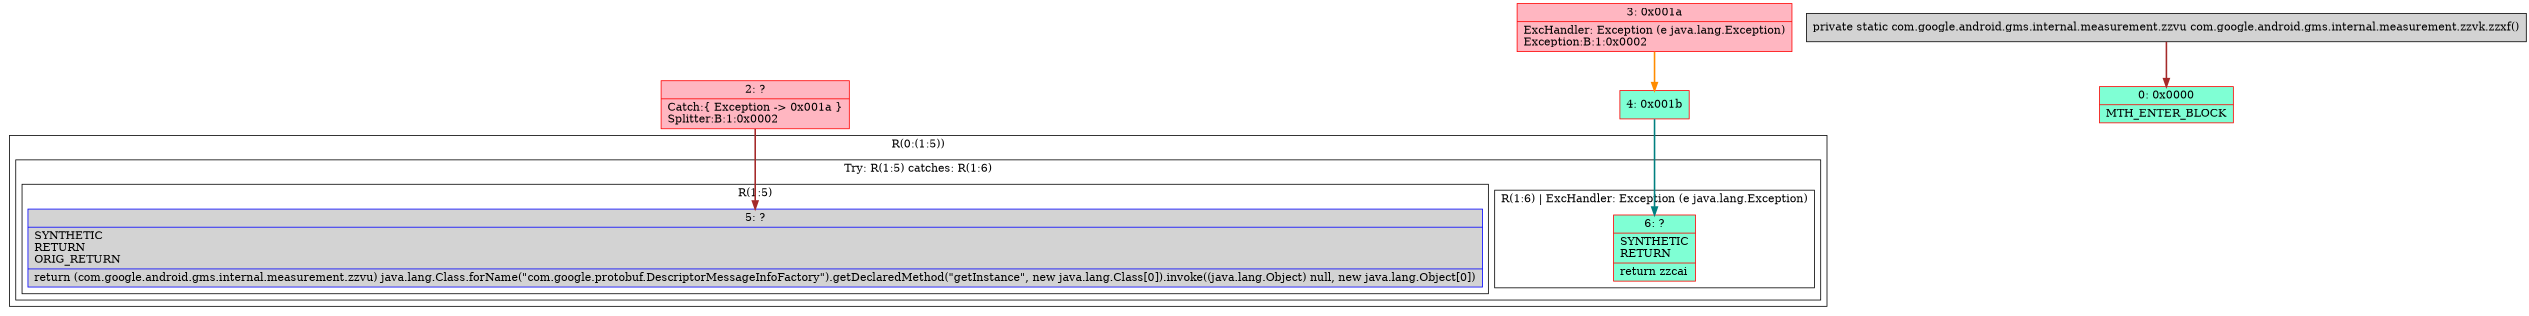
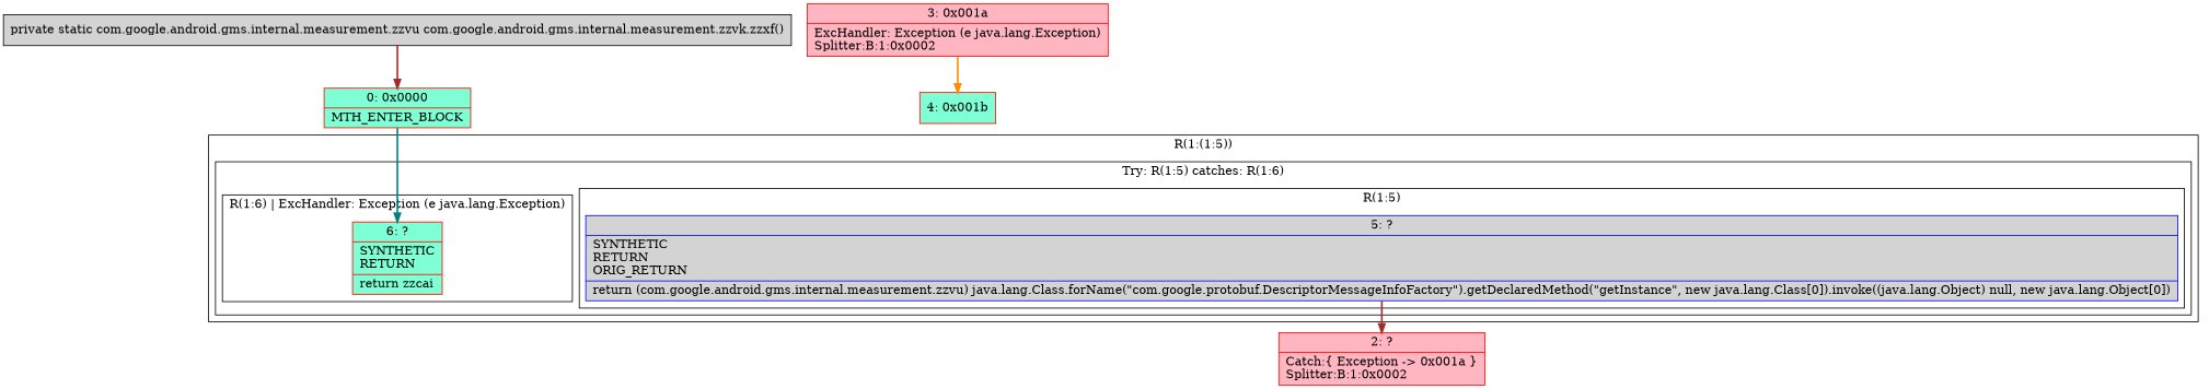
  digraph {
    node [color=red fillcolor=aquamarine shape=record style=filled]
    edge [color=brown style=bold]
    n1 [color=blue fillcolor=lightgrey label="{5\:\ ?|SYNTHETIC\lRETURN\lORIG_RETURN\l|return (com.google.android.gms.internal.measurement.zzvu) java.lang.Class.forName(\"com.google.protobuf.DescriptorMessageInfoFactory\").getDeclaredMethod(\"getInstance\", new java.lang.Class[0]).invoke((java.lang.Object) null, new java.lang.Object[0])\l}"]
    n2 [label="{6\:\ ?|SYNTHETIC\lRETURN\l|return zzcai\l}"]
    n3 [label="{0\:\ 0x0000|MTH_ENTER_BLOCK\l}"]
    n4 [fillcolor=lightpink label="{2\:\ ?|Catch:\{ Exception \-\> 0x001a \}\lSplitter:B:1:0x0002\l}"]
-   n5 [fillcolor=lightpink label="{3\:\ 0x001a|ExcHandler: Exception (e java.lang.Exception)\lException:B:1:0x0002\l}"]
+   n5 [fillcolor=lightpink label="{3\:\ 0x001a|ExcHandler: Exception (e java.lang.Exception)\lSplitter:B:1:0x0002\l}"]
    n6 [label="{4\:\ 0x001b}"]
    n7 [fillcolor=lightgrey label="{private static com.google.android.gms.internal.measurement.zzvu com.google.android.gms.internal.measurement.zzvk.zzxf() }" color=""]
    subgraph cluster_1 {
-     label="R(0:(1:5))"
+     label="R(1:(1:5))"
      subgraph cluster_2 {
        label="Try: R(1:5) catches: R(1:6)"
        subgraph cluster_3 {
          label="R(1:5)"
          n1
        }
        subgraph cluster_4 {
          label="R(1:6) | ExcHandler: Exception (e java.lang.Exception)\l"
          n2
        }
      }
    }
    subgraph cluster_5 {
      label="R(1:6) | ExcHandler: Exception (e java.lang.Exception)\l"
    }
-   n4 -> n1
+   n1 -> n4
    n5 -> n6 [color=darkorange]
-   n6 -> n2 [color=teal]
+   n3 -> n2 [color=teal]
    n7 -> n3
  }
